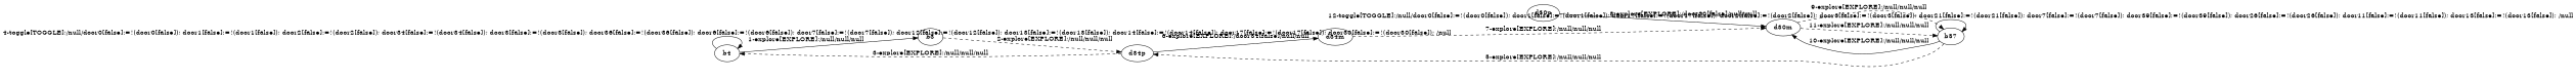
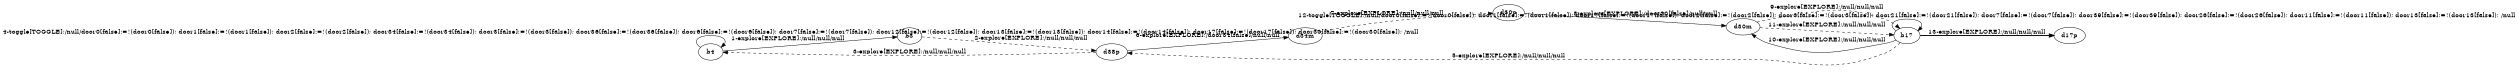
  digraph {
    rankdir=LR
    edge [style=solid]
    b4
    b3
-   d34p
+   d34p [label=d38p]
    d34m
    d30p
    d30m
-   b57
+   b57 [label=b17]
+   d17p
    b4 -> b4 [label="4-toggle[TOGGLE];/null/door0[false]:=!(door0[false]); door1[false]:=!(door1[false]); door2[false]:=!(door2[false]); door34[false]:=!(door34[false]); door3[false]:=!(door3[false]); door36[false]:=!(door36[false]); door6[false]:=!(door6[false]); door7[false]:=!(door7[false]); door12[false]:=!(door12[false]); door13[false]:=!(door13[false]); door14[false]:=!(door14[false]); door17[false]:=!(door17[false]); door30[false]:=!(door30[false]); /null"]
    b4 -> b3 [label="1-explore[EXPLORE];/null/null/null"]
    b3 -> d34p [label="2-explore[EXPLORE];/null/null/null" style=dashed]
    d34p -> b4 [label="3-explore[EXPLORE];/null/null/null" style=dashed]
    d34p -> d34m [label="6-explore[EXPLORE];/door34[false]/null/null"]
-   d34m -> d30m [label="7-explore[EXPLORE];/null/null/null" style=dashed]
+   d34m -> d30p [label="7-explore[EXPLORE];/null/null/null" style=dashed]
    d30p -> d30m [label="8-explore[EXPLORE];/door30[false]/null/null"]
    d30m -> b57 [label="9-explore[EXPLORE];/null/null/null" style=dashed]
    d30m -> b57 [label="11-explore[EXPLORE];/null/null/null" style=dashed]
    b57 -> d34p [label="5-explore[EXPLORE];/null/null/null" style=dashed]
    b57 -> d30m [label="10-explore[EXPLORE];/null/null/null"]
    b57 -> b57 [label="12-toggle[TOGGLE];/null/door0[false]:=!(door0[false]); door1[false]:=!(door1[false]); door17[false]:=!(door17[false]); door2[false]:=!(door2[false]); door3[false]:=!(door3[false]); door21[false]:=!(door21[false]); door7[false]:=!(door7[false]); door39[false]:=!(door39[false]); door26[false]:=!(door26[false]); door11[false]:=!(door11[false]); door13[false]:=!(door13[false]); /null"]
+   b57 -> d17p [label="13-explore[EXPLORE];/null/null/null" style=bold]
  }
